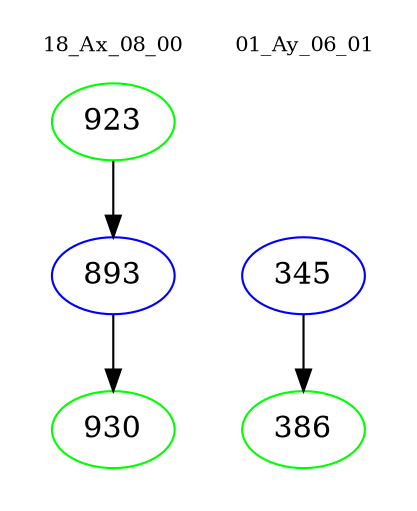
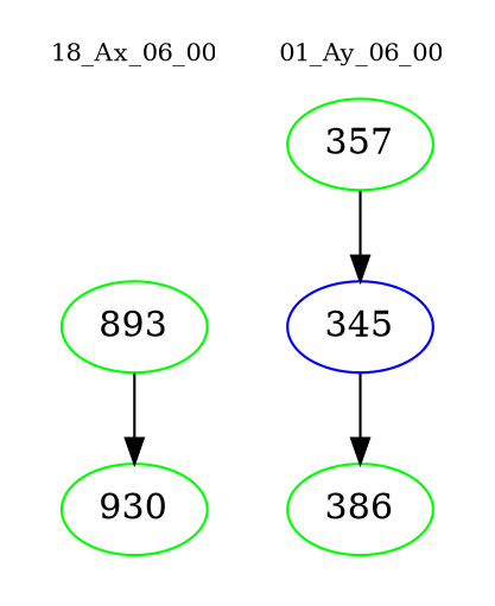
  digraph {
    node [color=green]
    edge [color=black]
-   n1 [label=923]
-   n2 [color=blue label=893]
+   n2 [label=893]
    n3 [label=930]
+   n4 [label=357]
    n5 [color=blue label=345]
    n6 [label=386]
    subgraph cluster_1 {
      color=white
      fontsize=10
-     label="18_Ax_08_00"
-     n1
+     label="18_Ax_06_00"
      n2
      n3
    }
    subgraph cluster_2 {
      color=white
      fontsize=10
-     label="01_Ay_06_01"
+     label="01_Ay_06_00"
+     n4
      n5
      n6
    }
-   n1 -> n2
    n2 -> n3
+   n4 -> n5
    n5 -> n6
  }
